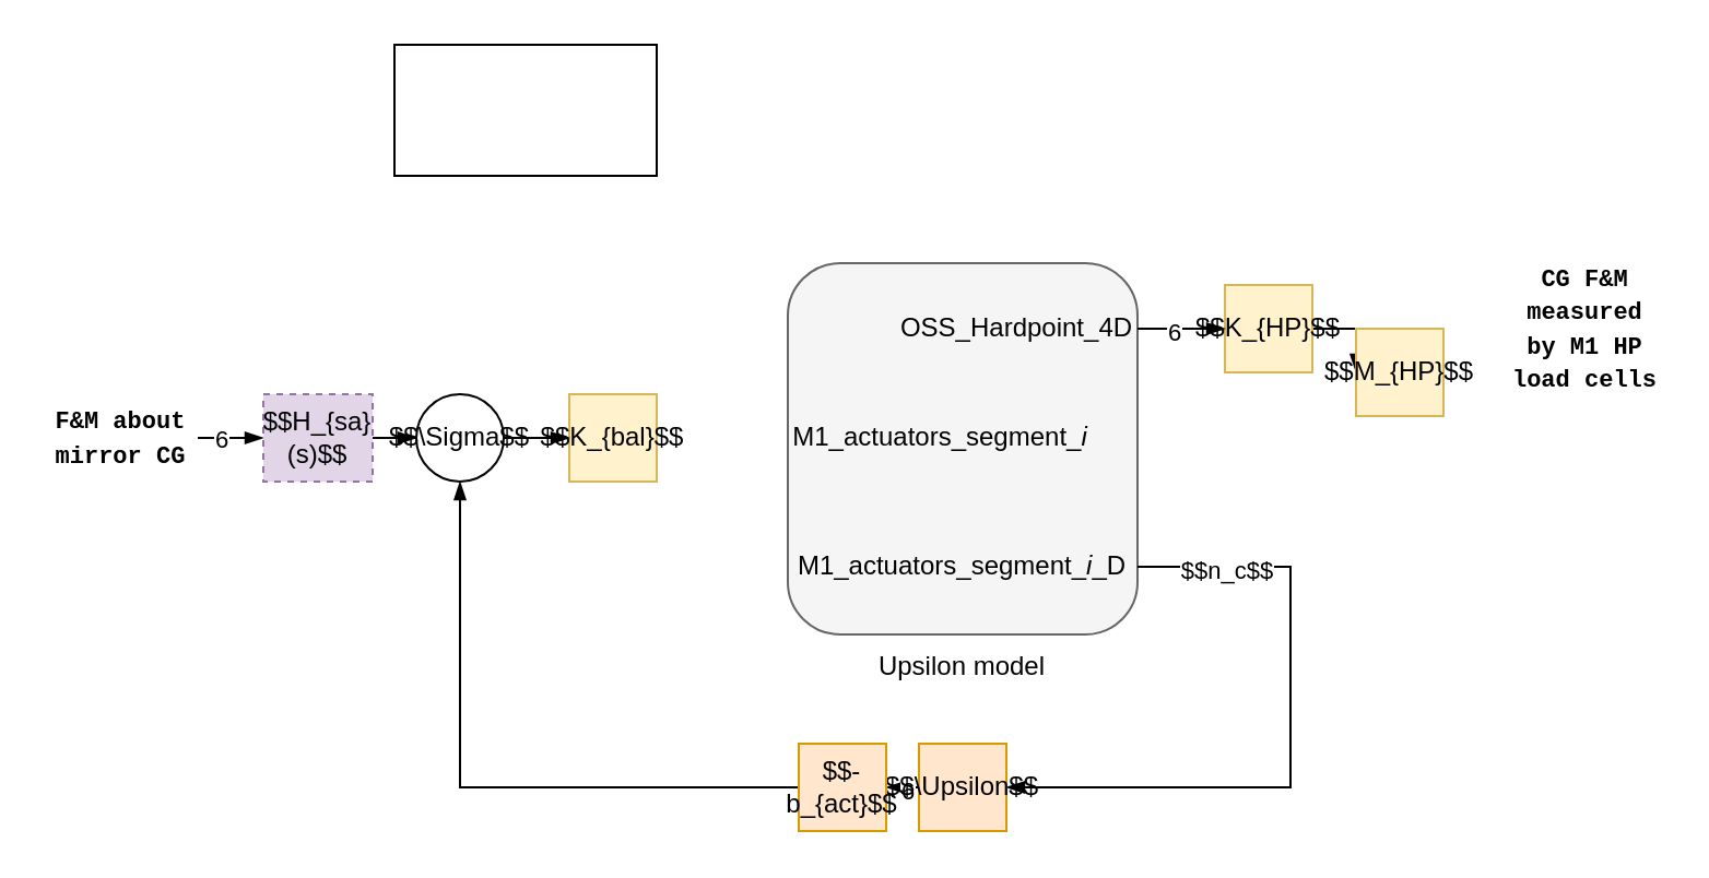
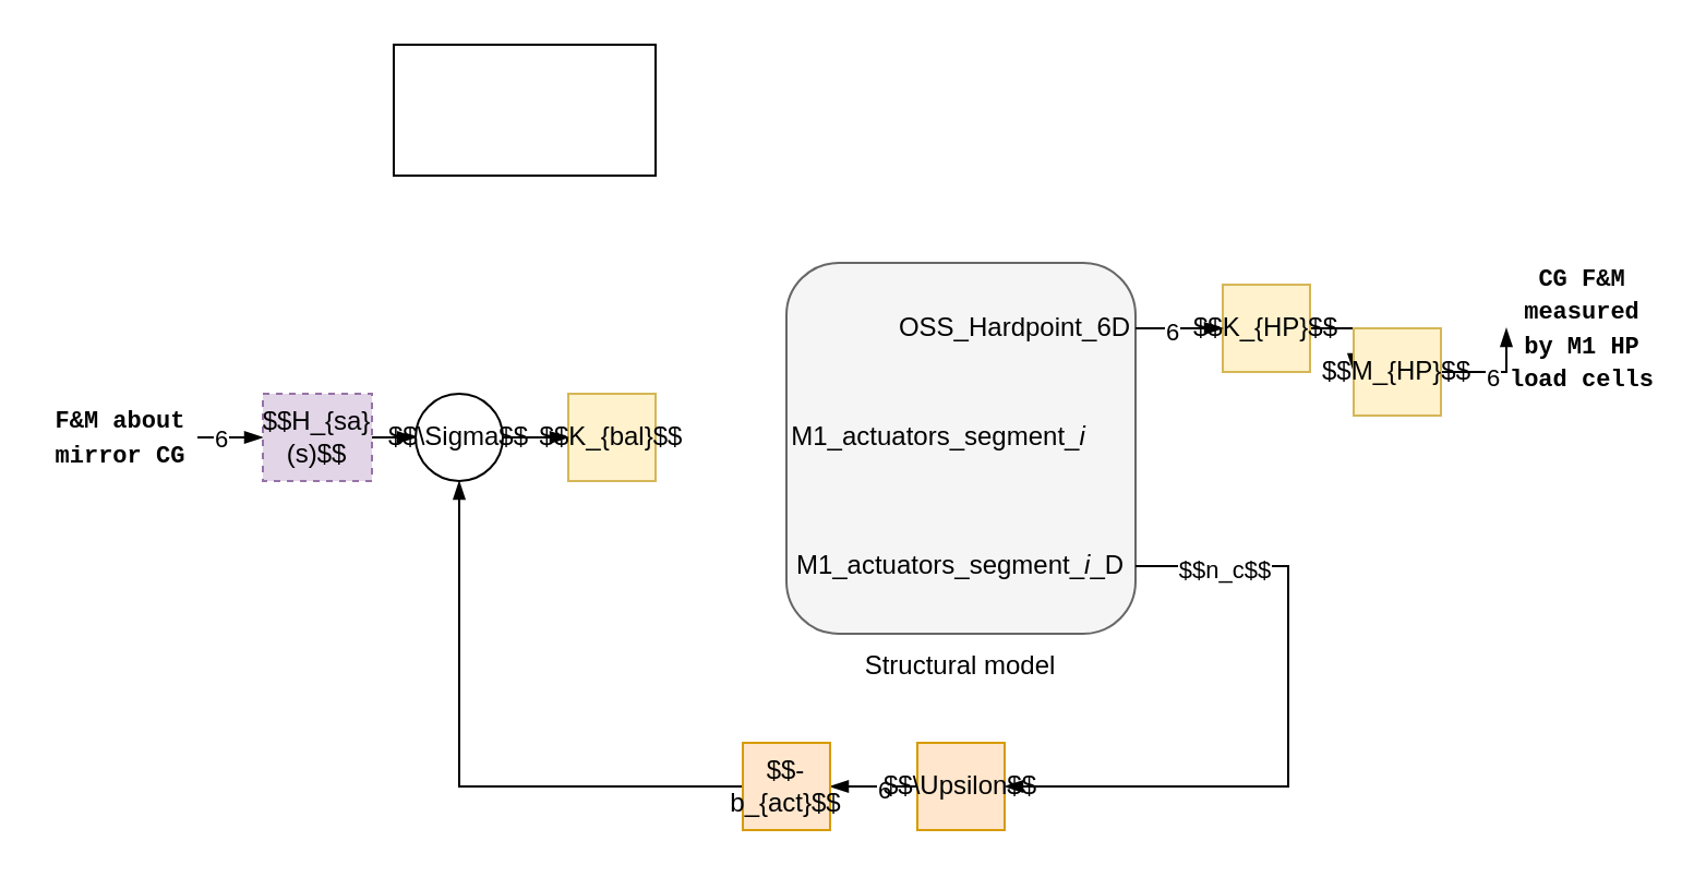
  <mxCell id="0" />
  <mxCell id="1" parent="0" />
  <mxCell id="2" value="" style="rounded=1;whiteSpace=wrap;html=1;fillColor=#f5f5f5;fontColor=#333333;strokeColor=#666666;" parent="1" vertex="1"><mxGeometry x="360" y="120" width="160" height="170" as="geometry" /></mxCell>
  <mxCell id="3" style="edgeStyle=orthogonalEdgeStyle;rounded=0;orthogonalLoop=1;jettySize=auto;html=1;exitX=1;exitY=0.5;exitDx=0;exitDy=0;entryX=1;entryY=0.5;entryDx=0;entryDy=0;endArrow=blockThin;endFill=1;" parent="1" source="5" target="8" edge="1"><mxGeometry relative="1" as="geometry"><Array as="points"><mxPoint x="590" y="259" /><mxPoint x="590" y="360" /></Array></mxGeometry></mxCell>
  <mxCell id="4" value="$$n_c$$" style="edgeLabel;html=1;align=center;verticalAlign=middle;resizable=0;points=[];" vertex="1" connectable="0" parent="3"><mxGeometry x="-0.734" y="-1" relative="1" as="geometry"><mxPoint as="offset" /></mxGeometry></mxCell>
  <mxCell id="5" value="M1_actuators_segment_&lt;i&gt;i&lt;/i&gt;_D" style="text;html=1;align=center;verticalAlign=middle;whiteSpace=wrap;rounded=0;" parent="1" vertex="1"><mxGeometry x="360" y="244" width="160" height="30" as="geometry" /></mxCell>
  <mxCell id="6" style="edgeStyle=orthogonalEdgeStyle;rounded=0;orthogonalLoop=1;jettySize=auto;html=1;exitX=0;exitY=0.5;exitDx=0;exitDy=0;entryX=1;entryY=0.5;entryDx=0;entryDy=0;endArrow=blockThin;endFill=1;" parent="1" source="8" target="10" edge="1"><mxGeometry relative="1" as="geometry" /></mxCell>
  <mxCell id="7" value="6" style="edgeLabel;html=1;align=center;verticalAlign=middle;resizable=0;points=[];" vertex="1" connectable="0" parent="6"><mxGeometry x="-0.2" y="1" relative="1" as="geometry"><mxPoint as="offset" /></mxGeometry></mxCell>
  <mxCell id="8" value="$$\Upsilon$$" style="rounded=0;whiteSpace=wrap;html=1;fillColor=#ffe6cc;strokeColor=#d79b00;" parent="1" vertex="1"><mxGeometry x="420" y="340" width="40" height="40" as="geometry" /></mxCell>
  <mxCell id="9" style="edgeStyle=orthogonalEdgeStyle;rounded=0;orthogonalLoop=1;jettySize=auto;html=1;exitX=0;exitY=0.5;exitDx=0;exitDy=0;entryX=0.5;entryY=1;entryDx=0;entryDy=0;endArrow=blockThin;endFill=1;" parent="1" source="10" target="14" edge="1"><mxGeometry relative="1" as="geometry" /></mxCell>
- <mxCell id="10" value="$$-b_{act}$$" style="rounded=0;whiteSpace=wrap;html=1;fillColor=#ffe6cc;strokeColor=#d79b00;" parent="1" vertex="1"><mxGeometry x="365" y="340" width="40" height="40" as="geometry" /></mxCell>
+ <mxCell id="10" value="$$-b_{act}$$" style="rounded=0;whiteSpace=wrap;html=1;fillColor=#ffe6cc;strokeColor=#d79b00;" parent="1" vertex="1"><mxGeometry x="340" y="340" width="40" height="40" as="geometry" /></mxCell>
  <mxCell id="11" value="$$K_{bal}$$" style="rounded=0;whiteSpace=wrap;html=1;fillColor=#fff2cc;strokeColor=#d6b656;" parent="1" vertex="1"><mxGeometry x="260" y="180" width="40" height="40" as="geometry" /></mxCell>
  <mxCell id="12" value="M1_actuators_segment_&lt;i&gt;i&lt;/i&gt;" style="text;html=1;align=center;verticalAlign=middle;whiteSpace=wrap;rounded=0;" parent="1" vertex="1"><mxGeometry x="360" y="185" width="140" height="30" as="geometry" /></mxCell>
  <mxCell id="13" style="edgeStyle=orthogonalEdgeStyle;rounded=0;orthogonalLoop=1;jettySize=auto;html=1;exitX=1;exitY=0.5;exitDx=0;exitDy=0;entryX=0;entryY=0.5;entryDx=0;entryDy=0;endArrow=blockThin;endFill=1;" parent="1" source="14" target="11" edge="1"><mxGeometry relative="1" as="geometry" /></mxCell>
  <mxCell id="14" value="$$\Sigma$$" style="ellipse;whiteSpace=wrap;html=1;aspect=fixed;" parent="1" vertex="1"><mxGeometry x="190" y="180" width="40" height="40" as="geometry" /></mxCell>
  <mxCell id="15" style="edgeStyle=orthogonalEdgeStyle;rounded=0;orthogonalLoop=1;jettySize=auto;html=1;entryX=0;entryY=0.5;entryDx=0;entryDy=0;endArrow=blockThin;endFill=1;exitX=1;exitY=0.5;exitDx=0;exitDy=0;" parent="1" target="26" edge="1" source="28"><mxGeometry relative="1" as="geometry"><mxPoint x="90" y="200" as="sourcePoint" /><Array as="points"><mxPoint x="90" y="200" /></Array><mxPoint x="180" y="160" as="targetPoint" /></mxGeometry></mxCell>
  <mxCell id="16" value="6" style="edgeLabel;html=1;align=center;verticalAlign=middle;resizable=0;points=[];" vertex="1" connectable="0" parent="15"><mxGeometry x="0.314" relative="1" as="geometry"><mxPoint x="-10" as="offset" /></mxGeometry></mxCell>
  <mxCell id="17" style="edgeStyle=orthogonalEdgeStyle;rounded=0;orthogonalLoop=1;jettySize=auto;html=1;exitX=1;exitY=0.5;exitDx=0;exitDy=0;entryX=0;entryY=0.5;entryDx=0;entryDy=0;endArrow=blockThin;endFill=1;" parent="1" source="18" target="24" edge="1"><mxGeometry relative="1" as="geometry" /></mxCell>
  <mxCell id="18" value="$$K_{HP}$$" style="rounded=0;whiteSpace=wrap;html=1;fillColor=#fff2cc;strokeColor=#d6b656;" parent="1" vertex="1"><mxGeometry x="560" y="130" width="40" height="40" as="geometry" /></mxCell>
  <mxCell id="19" style="edgeStyle=orthogonalEdgeStyle;rounded=0;orthogonalLoop=1;jettySize=auto;html=1;exitX=1;exitY=0.5;exitDx=0;exitDy=0;entryX=0;entryY=0.5;entryDx=0;entryDy=0;endArrow=blockThin;endFill=1;" parent="1" source="21" target="18" edge="1"><mxGeometry relative="1" as="geometry" /></mxCell>
  <mxCell id="20" value="6" style="edgeLabel;html=1;align=center;verticalAlign=middle;resizable=0;points=[];" vertex="1" connectable="0" parent="19"><mxGeometry x="-0.2" y="-1" relative="1" as="geometry"><mxPoint as="offset" /></mxGeometry></mxCell>
- <mxCell id="21" value="OSS_Hardpoint_4D" style="text;html=1;align=center;verticalAlign=middle;whiteSpace=wrap;rounded=0;" parent="1" vertex="1"><mxGeometry x="410" y="135" width="110" height="30" as="geometry" /></mxCell>
+ <mxCell id="21" value="OSS_Hardpoint_6D" style="text;html=1;align=center;verticalAlign=middle;whiteSpace=wrap;rounded=0;" parent="1" vertex="1"><mxGeometry x="410" y="135" width="110" height="30" as="geometry" /></mxCell>
+ <mxCell id="22" style="edgeStyle=orthogonalEdgeStyle;rounded=0;orthogonalLoop=1;jettySize=auto;html=1;exitX=1;exitY=0.5;exitDx=0;exitDy=0;endArrow=blockThin;endFill=1;entryX=0;entryY=0.5;entryDx=0;entryDy=0;" parent="1" source="24" edge="1" target="29"><mxGeometry relative="1" as="geometry"><mxPoint x="730" y="150" as="targetPoint" /></mxGeometry></mxCell>
+ <mxCell id="23" value="6" style="edgeLabel;html=1;align=center;verticalAlign=middle;resizable=0;points=[];" vertex="1" connectable="0" parent="22"><mxGeometry x="-0.089" y="-2" relative="1" as="geometry"><mxPoint as="offset" /></mxGeometry></mxCell>
  <mxCell id="24" value="$$M_{HP}$$" style="rounded=0;whiteSpace=wrap;html=1;fillColor=#fff2cc;strokeColor=#d6b656;" parent="1" vertex="1"><mxGeometry x="620" y="150" width="40" height="40" as="geometry" /></mxCell>
  <mxCell id="25" value="" style="edgeStyle=orthogonalEdgeStyle;rounded=0;orthogonalLoop=1;jettySize=auto;html=1;endArrow=blockThin;endFill=1;" parent="1" source="26" target="14" edge="1"><mxGeometry relative="1" as="geometry" /></mxCell>
  <mxCell id="26" value="$$H_{sa}(s)$$" style="rounded=0;whiteSpace=wrap;html=1;fillColor=#e1d5e7;strokeColor=#9673a6;dashed=1;" parent="1" vertex="1"><mxGeometry x="120" y="180" width="50" height="40" as="geometry" /></mxCell>
- <mxCell id="27" value="Upsilon model" style="text;html=1;align=center;verticalAlign=middle;whiteSpace=wrap;rounded=0;" vertex="1" parent="1"><mxGeometry x="390" y="290" width="100" height="30" as="geometry" /></mxCell>
+ <mxCell id="27" value="Structural model" style="text;html=1;align=center;verticalAlign=middle;whiteSpace=wrap;rounded=0;" vertex="1" parent="1"><mxGeometry x="390" y="290" width="100" height="30" as="geometry" /></mxCell>
  <mxCell id="28" value="&lt;font size=&quot;1&quot; face=&quot;Courier New&quot;&gt;&lt;b style=&quot;font-size: 11px;&quot;&gt;F&amp;amp;M about mirror CG&lt;/b&gt;&lt;/font&gt;" style="text;html=1;align=center;verticalAlign=middle;whiteSpace=wrap;rounded=0;" vertex="1" parent="1"><mxGeometry x="20" y="175" width="70" height="50" as="geometry" /></mxCell>
  <mxCell id="29" value="&lt;b style=&quot;font-family: &amp;quot;Courier New&amp;quot;; font-size: 11px;&quot;&gt;CG&amp;nbsp;&lt;/b&gt;&lt;font size=&quot;1&quot; face=&quot;Courier New&quot;&gt;&lt;b style=&quot;font-size: 11px;&quot;&gt;F&amp;amp;M measured by M1 HP load cells&lt;/b&gt;&lt;/font&gt;" style="text;html=1;align=center;verticalAlign=middle;whiteSpace=wrap;rounded=0;" vertex="1" parent="1"><mxGeometry x="690" y="125" width="70" height="50" as="geometry" /></mxCell>
  <mxCell id="30" value="" style="rounded=0;whiteSpace=wrap;html=1;" vertex="1" parent="1"><mxGeometry x="180" y="20" width="120" height="60" as="geometry" /></mxCell>
